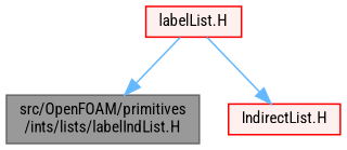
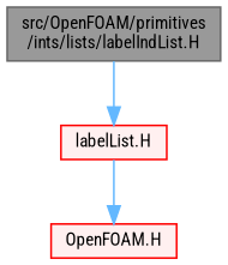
  digraph {
    fontname="Roboto Condensed"
    node [color=red fillcolor="#FFF0F0" fontname="Roboto Condensed" fontsize=10 shape=box style=filled]
    edge [color=steelblue1 fontname="Roboto Condensed" fontsize=10 labelfontname=Helvetica labelfontsize=10 style=solid]
    n1 [color=gray40 fillcolor=grey60 fontcolor=black height=0.2 label="src/OpenFOAM/primitives\l/ints/lists/labelIndList.H" width=0.4]
    n2 [height=0.2 label="labelList.H" width=0.4]
-   n3 [height=0.2 label="IndirectList.H" width=0.4]
-   n2 -> n1
+   n3 [height=0.2 label="OpenFOAM.H" width=0.4]
+   n1 -> n2
    n2 -> n3
  }
